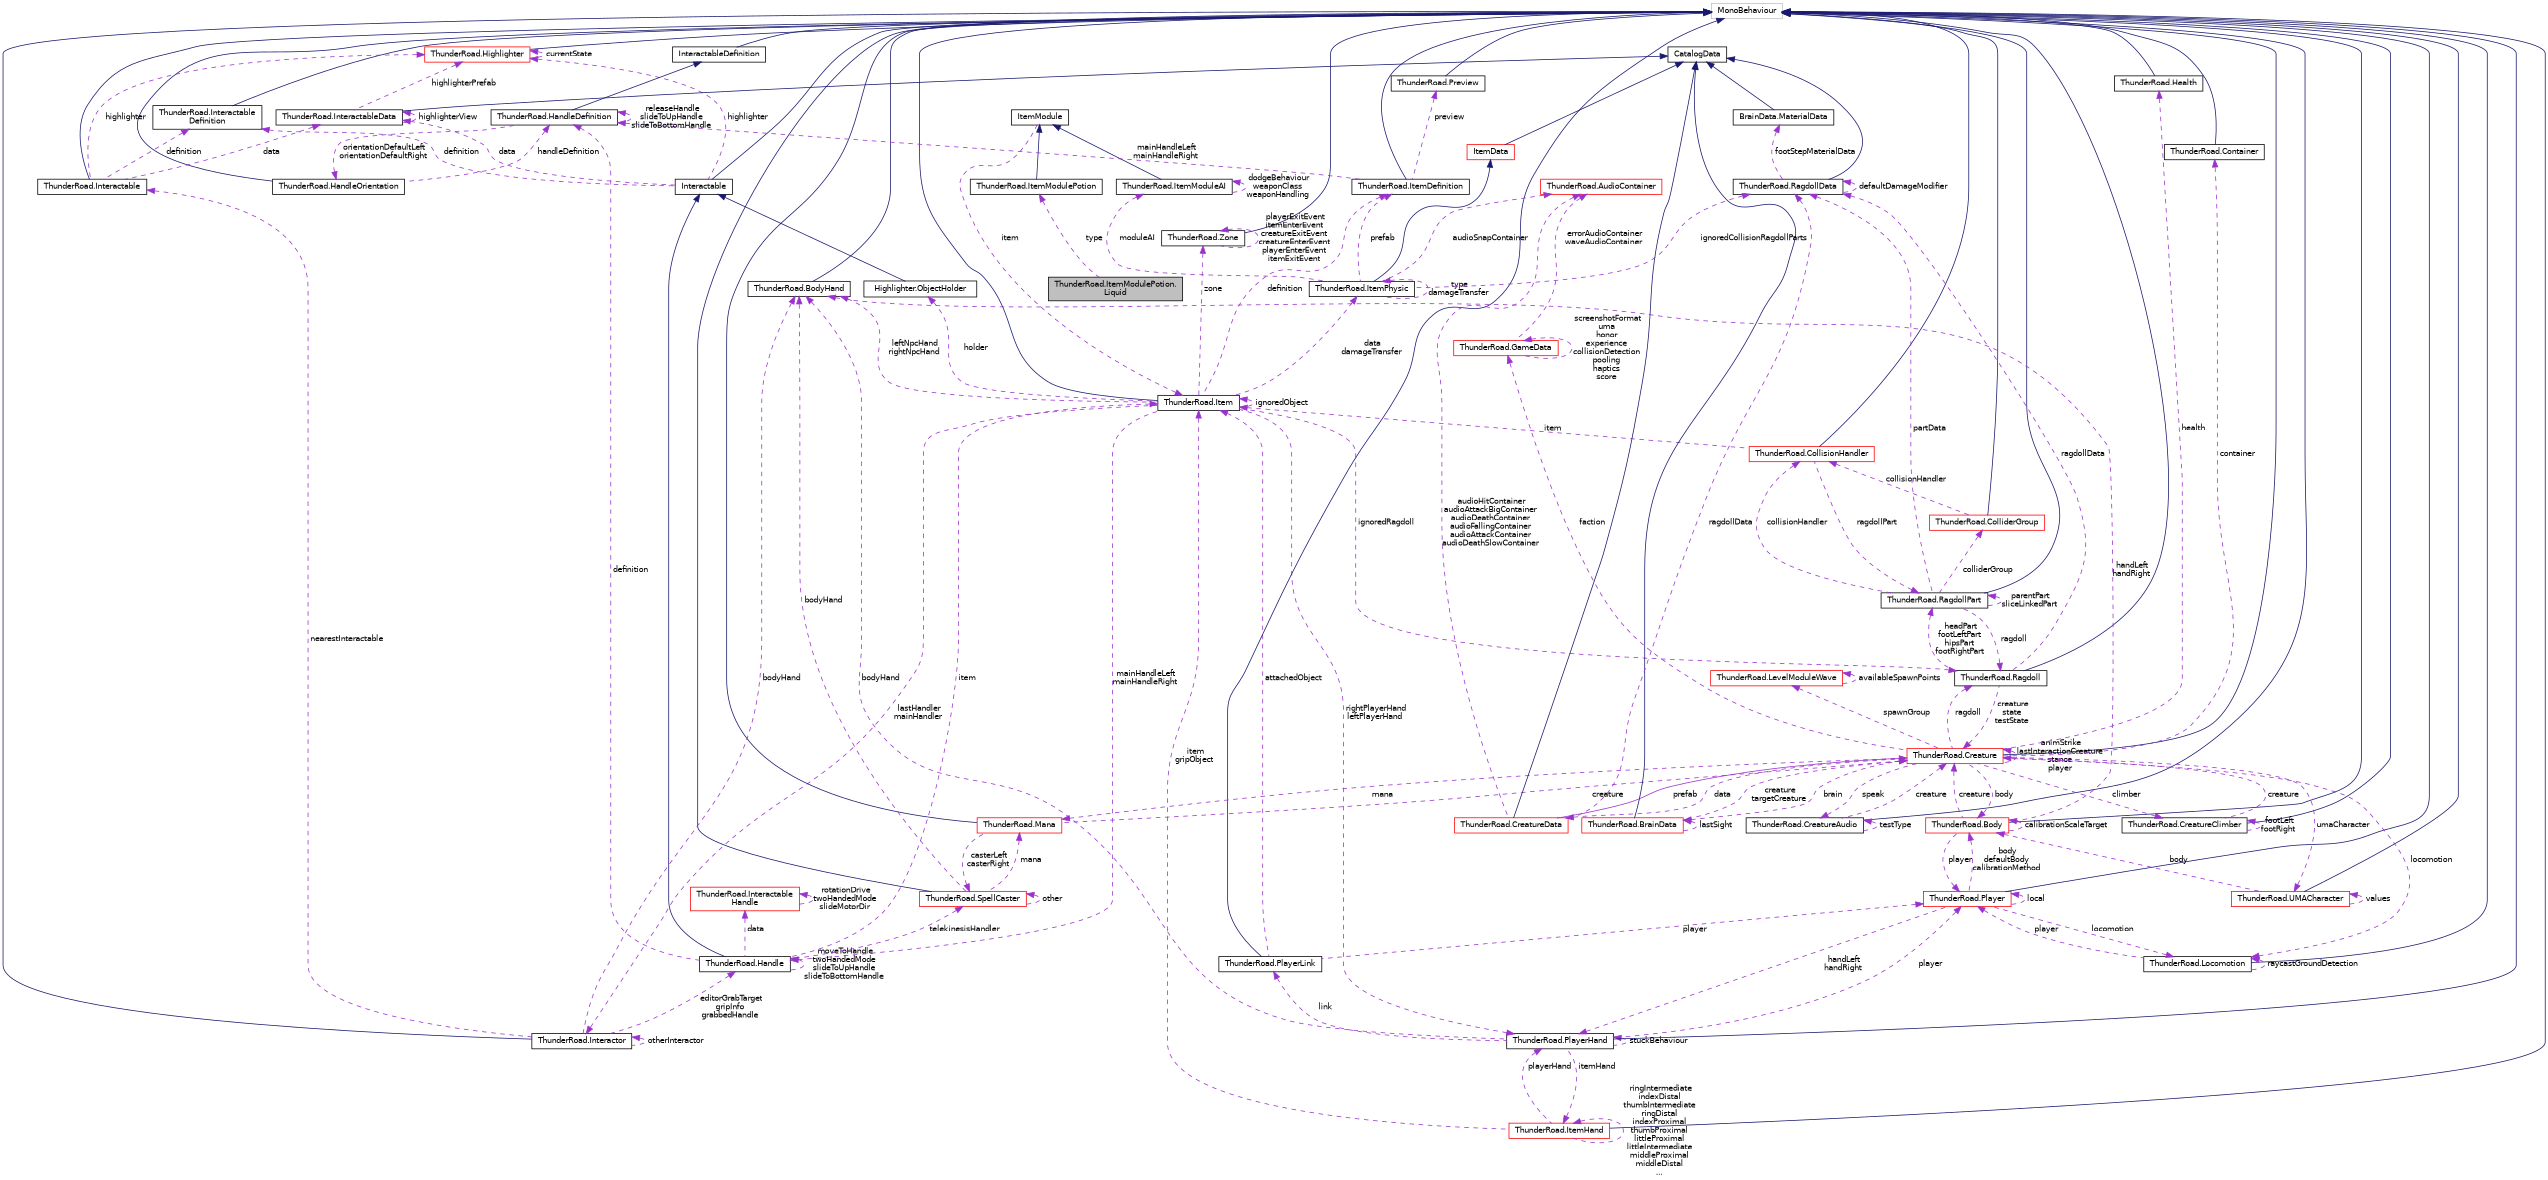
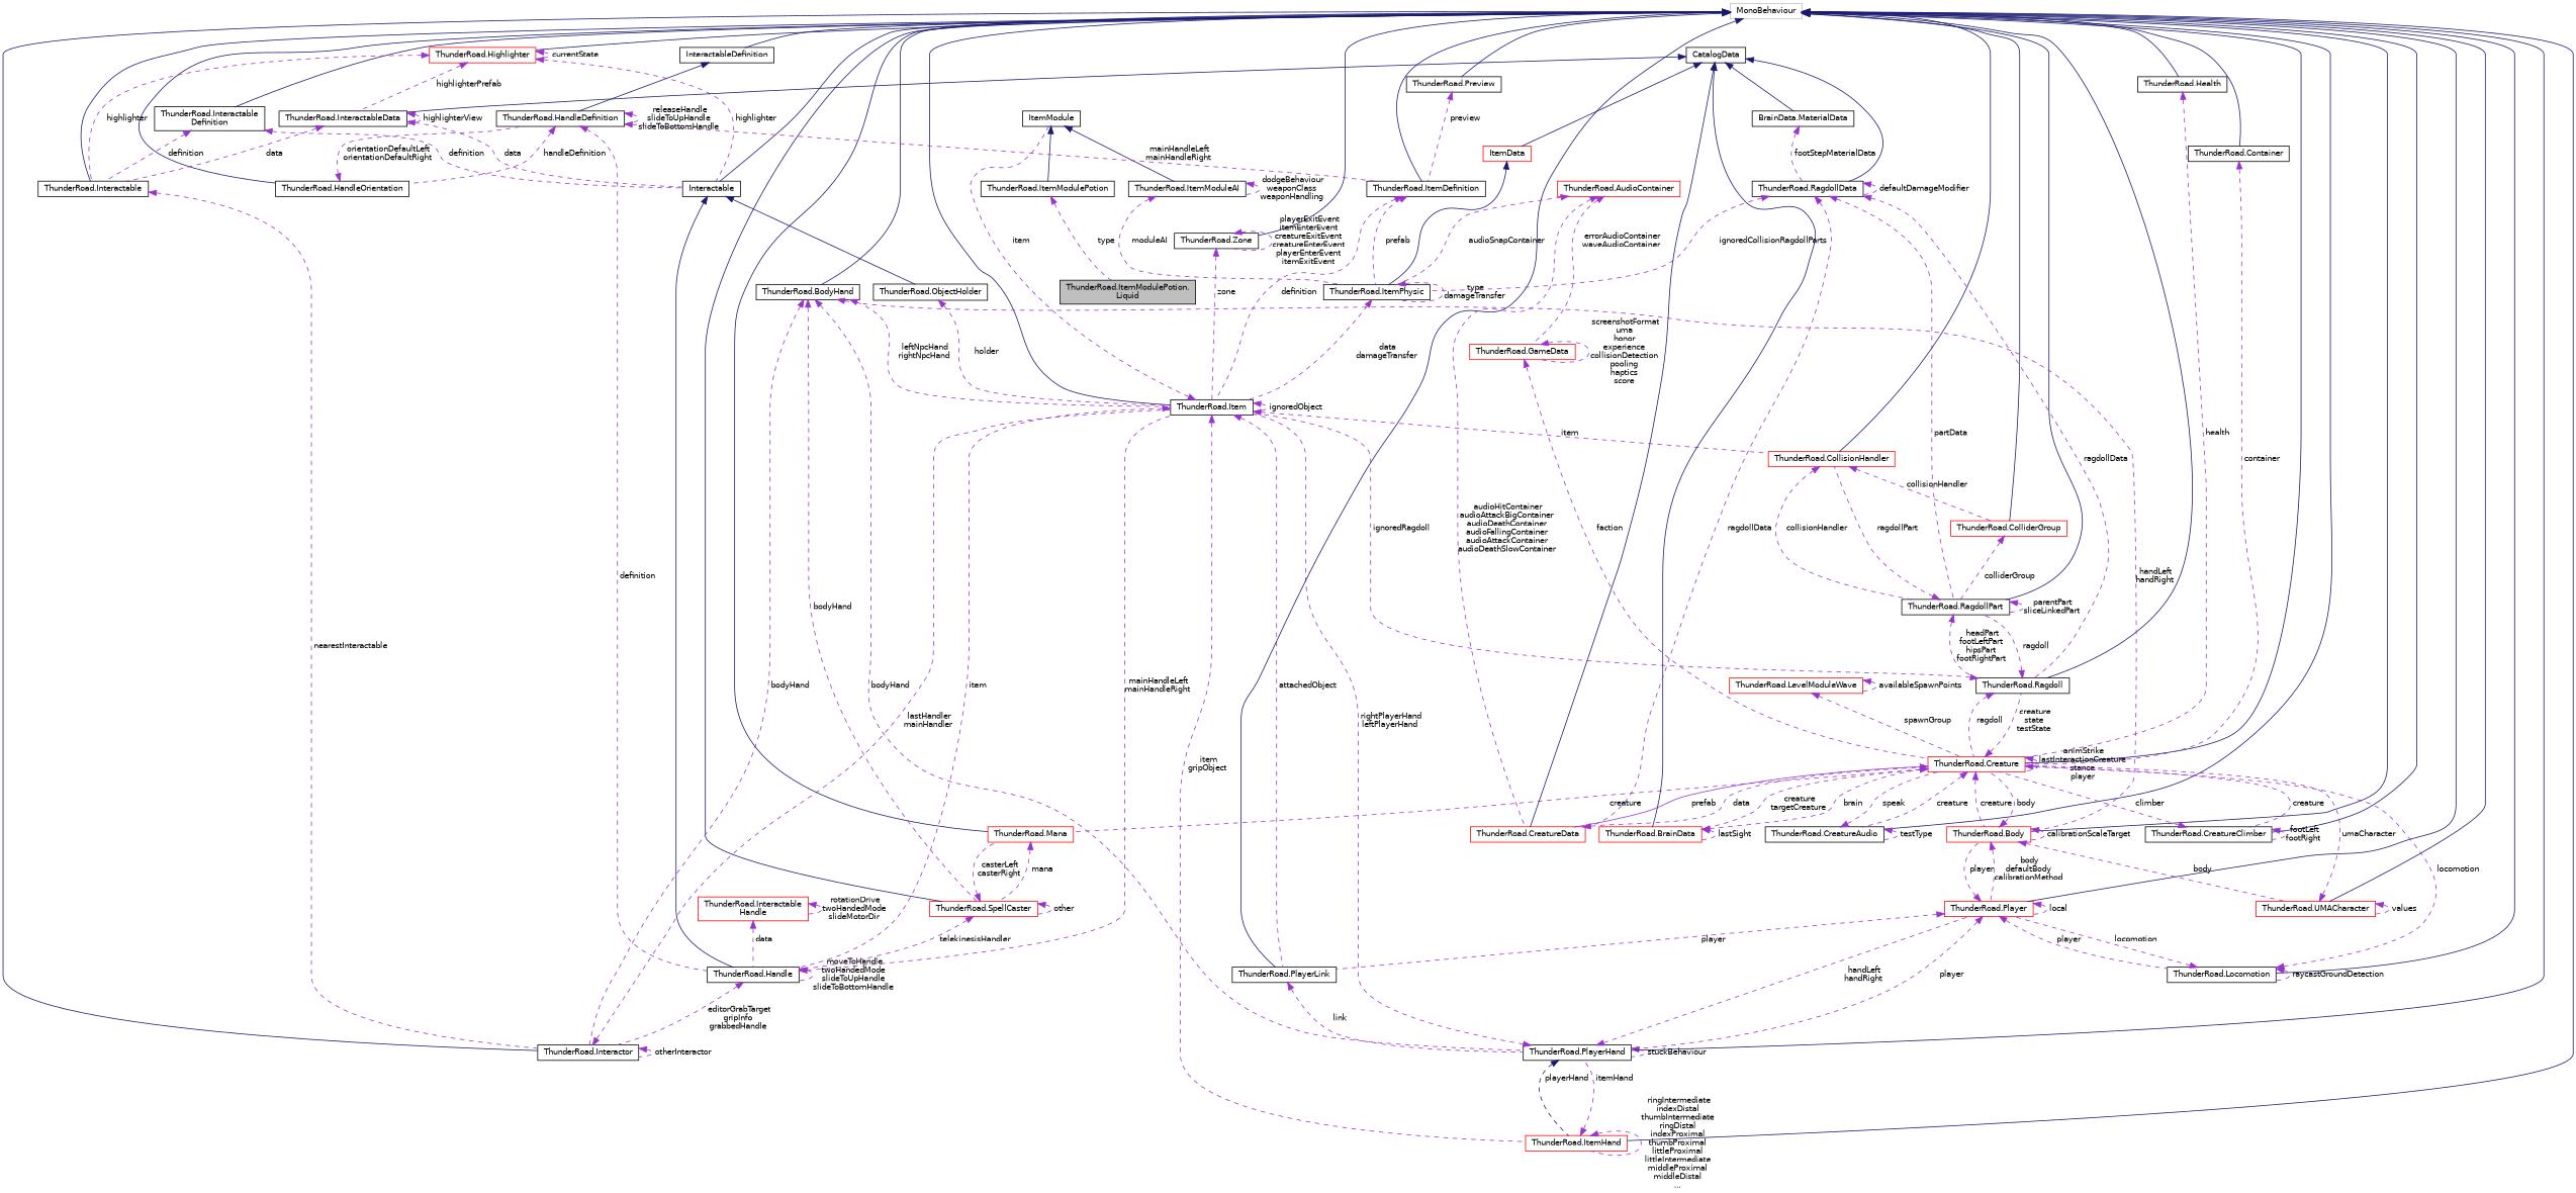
  digraph {
    node [color=black fillcolor=white fontname=Helvetica fontsize=10 shape=record style=filled]
    edge [color=darkorchid3 dir=back fontname=Helvetica fontsize=10 labelfontname=Helvetica labelfontsize=10 style=dashed]
    n1 [fillcolor=grey75 fontcolor=black height=0.2 label="ThunderRoad.ItemModulePotion.\lLiquid" width=0.4]
    n2 [height=0.2 label="ThunderRoad.ItemModulePotion" width=0.4]
    n3 [height=0.2 label=ItemModule width=0.4]
    n4 [height=0.2 label="ThunderRoad.ItemModuleAI" width=0.4]
    n5 [height=0.2 label="ThunderRoad.ItemPhysic" width=0.4]
    n6 [height=0.2 label="ThunderRoad.Item" width=0.4]
    n7 [height=0.2 label="ThunderRoad.Handle" width=0.4]
    n8 [height=0.2 label="ThunderRoad.PlayerLink" width=0.4]
    n9 [color=red height=0.2 label="ThunderRoad.ItemHand" width=0.4]
    n10 [color=red height=0.2 label="ThunderRoad.CollisionHandler" width=0.4]
    n11 [height=0.2 label="ThunderRoad.Interactor" width=0.4]
    n12 [height=0.2 label="ThunderRoad.PlayerHand" width=0.4]
    n13 [height=0.2 label="ThunderRoad.RagdollPart" width=0.4]
    n14 [color=red height=0.2 label="ThunderRoad.ColliderGroup" width=0.4]
    n15 [color=grey75 height=0.2 label=MonoBehaviour width=0.4]
    n16 [height=0.2 label=Interactable width=0.4]
    n17 [color=red height=0.2 label="ThunderRoad.Highlighter" width=0.4]
    n18 [height=0.2 label="ThunderRoad.Interactable\lDefinition" width=0.4]
    n19 [height=0.2 label=InteractableDefinition width=0.4]
    n20 [height=0.2 label="ThunderRoad.HandleOrientation" width=0.4]
    n21 [color=red height=0.2 label="ThunderRoad.SpellCaster" width=0.4]
    n22 [color=red height=0.2 label="ThunderRoad.Mana" width=0.4]
    n23 [color=red height=0.2 label="ThunderRoad.Creature" width=0.4]
    n24 [height=0.2 label="ThunderRoad.CreatureClimber" width=0.4]
    n25 [height=0.2 label="ThunderRoad.Health" width=0.4]
    n26 [height=0.2 label="ThunderRoad.Locomotion" width=0.4]
    n27 [color=red height=0.2 label="ThunderRoad.Player" width=0.4]
    n28 [color=red height=0.2 label="ThunderRoad.Body" width=0.4]
    n29 [height=0.2 label="ThunderRoad.BodyHand" width=0.4]
    n30 [height=0.2 label="ThunderRoad.Ragdoll" width=0.4]
    n31 [height=0.2 label="ThunderRoad.CreatureAudio" width=0.4]
    n32 [color=red height=0.2 label="ThunderRoad.UMACharacter" width=0.4]
    n33 [height=0.2 label="ThunderRoad.Container" width=0.4]
    n34 [height=0.2 label="ThunderRoad.Interactable" width=0.4]
    n35 [height=0.2 label="ThunderRoad.ItemDefinition" width=0.4]
    n36 [height=0.2 label="ThunderRoad.Preview" width=0.4]
    n37 [height=0.2 label="ThunderRoad.Zone" width=0.4]
-   n38 [height=0.2 label="Highlighter.ObjectHolder" width=0.4]
+   n38 [height=0.2 label="ThunderRoad.ObjectHolder" width=0.4]
    n39 [height=0.2 label="ThunderRoad.InteractableData" width=0.4]
    n40 [height=0.2 label="ThunderRoad.HandleDefinition" width=0.4]
    n41 [color=red height=0.2 label="ThunderRoad.CreatureData" width=0.4]
    n42 [color=red height=0.2 label="ThunderRoad.BrainData" width=0.4]
    n43 [height=0.2 label=CatalogData width=0.4]
    n44 [height=0.2 label="ThunderRoad.RagdollData" width=0.4]
    n45 [height=0.2 label="BrainData.MaterialData" width=0.4]
    n46 [color=red height=0.2 label=ItemData width=0.4]
    n47 [color=red height=0.2 label="ThunderRoad.Interactable\lHandle" width=0.4]
    n48 [color=red height=0.2 label="ThunderRoad.GameData" width=0.4]
    n49 [color=red height=0.2 label="ThunderRoad.AudioContainer" width=0.4]
    n50 [color=red height=0.2 label="ThunderRoad.LevelModuleWave" width=0.4]
    n2 -> n1 [label=" type"]
    n3 -> n2 [color=midnightblue style=solid]
    n3 -> n4 [color=midnightblue style=solid]
    n4 -> n4 [label=" dodgeBehaviour\nweaponClass\nweaponHandling"]
    n4 -> n5 [label=" moduleAI"]
    n5 -> n5 [label=" type\ndamageTransfer"]
    n5 -> n6 [label=" data\ndamageTransfer"]
    n6 -> n3 [label=" item"]
    n6 -> n6 [label=" ignoredObject"]
    n6 -> n7 [label=" item"]
    n6 -> n8 [label=" attachedObject"]
    n6 -> n9 [label=" item\ngripObject"]
    n6 -> n10 [label=" item"]
    n7 -> n6 [label=" mainHandleLeft\nmainHandleRight"]
    n7 -> n7 [label=" moveToHandle\ntwoHandedMode\nslideToUpHandle\nslideToBottomHandle"]
    n7 -> n11 [label=" editorGrabTarget\ngripInfo\ngrabbedHandle"]
    n8 -> n12 [label=" link"]
    n9 -> n9 [label=" ringIntermediate\nindexDistal\nthumbIntermediate\nringDistal\nindexProximal\nthumbProximal\nlittleProximal\nlittleIntermediate\nmiddleProximal\nmiddleDistal\n..."]
    n9 -> n12 [label=" itemHand"]
    n10 -> n13 [label=" collisionHandler"]
    n10 -> n14 [label=" collisionHandler"]
    n11 -> n6 [label=" lastHandler\nmainHandler"]
    n11 -> n11 [label=" otherInteractor"]
    n12 -> n6 [label=" rightPlayerHand\nleftPlayerHand"]
-   n12 -> n9 [label=" playerHand"]
+   n12 -> n9 [color=midnightblue label=" playerHand"]
    n12 -> n12 [label=" stuckBehaviour"]
    n12 -> n27 [label=" handLeft\nhandRight"]
    n13 -> n10 [label=" ragdollPart"]
    n13 -> n13 [label=" parentPart\nsliceLinkedPart"]
    n13 -> n30 [label=" headPart\nfootLeftPart\nhipsPart\nfootRightPart"]
    n14 -> n13 [label=" colliderGroup"]
    n15 -> n6 [color=midnightblue style=solid]
    n15 -> n8 [color=midnightblue style=solid]
    n15 -> n9 [color=midnightblue style=solid]
    n15 -> n10 [color=midnightblue style=solid]
    n15 -> n11 [color=midnightblue style=solid]
    n15 -> n12 [color=midnightblue style=solid]
    n15 -> n13 [color=midnightblue style=solid]
    n15 -> n14 [color=midnightblue style=solid]
    n15 -> n16 [color=midnightblue style=solid]
    n15 -> n17 [color=midnightblue style=solid]
    n15 -> n18 [color=midnightblue style=solid]
    n15 -> n19 [color=midnightblue style=solid]
    n15 -> n20 [color=midnightblue style=solid]
    n15 -> n21 [color=midnightblue style=solid]
    n15 -> n22 [color=midnightblue style=solid]
    n15 -> n23 [color=midnightblue style=solid]
    n15 -> n24 [color=midnightblue style=solid]
    n15 -> n25 [color=midnightblue style=solid]
    n15 -> n26 [color=midnightblue style=solid]
    n15 -> n27 [color=midnightblue style=solid]
    n15 -> n28 [color=midnightblue style=solid]
    n15 -> n29 [color=midnightblue style=solid]
    n15 -> n30 [color=midnightblue style=solid]
    n15 -> n31 [color=midnightblue style=solid]
    n15 -> n32 [color=midnightblue style=solid]
    n15 -> n33 [color=midnightblue style=solid]
    n15 -> n34 [color=midnightblue style=solid]
    n15 -> n35 [color=midnightblue style=solid]
    n15 -> n36 [color=midnightblue style=solid]
    n15 -> n37 [color=midnightblue style=solid]
    n16 -> n7 [color=midnightblue style=solid]
    n16 -> n38 [color=midnightblue style=solid]
    n17 -> n16 [label=" highlighter"]
    n17 -> n17 [label=" currentState"]
    n17 -> n34 [label=" highlighter"]
    n17 -> n39 [label=" highlighterPrefab"]
    n18 -> n16 [label=" definition"]
    n18 -> n34 [label=" definition"]
    n19 -> n40 [color=midnightblue style=solid]
    n20 -> n40 [label=" orientationDefaultLeft\norientationDefaultRight"]
    n21 -> n7 [label=" telekinesisHandler"]
    n21 -> n21 [label=" other"]
    n21 -> n22 [label=" casterLeft\ncasterRight"]
    n22 -> n21 [label=" mana"]
-   n22 -> n23 [label=" mana"]
    n23 -> n22 [label=" creature"]
    n23 -> n23 [label=" animStrike\nlastInteractionCreature\nstance\nplayer"]
    n23 -> n24 [label=" creature"]
    n23 -> n28 [label=" creature"]
    n23 -> n30 [label=" creature\nstate\ntestState"]
    n23 -> n31 [label=" creature"]
    n23 -> n41 [label=" prefab" style=solid]
    n23 -> n42 [label=" creature\ntargetCreature"]
    n24 -> n23 [label=" climber"]
    n24 -> n24 [label=" footLeft\nfootRight"]
    n25 -> n23 [label=" health"]
    n26 -> n23 [label=" locomotion"]
    n26 -> n26 [label=" raycastGroundDetection"]
    n26 -> n27 [label=" locomotion"]
    n27 -> n8 [label=" player"]
    n27 -> n12 [label=" player"]
    n27 -> n26 [label=" player"]
    n27 -> n27 [label=" local"]
    n27 -> n28 [label=" player"]
    n28 -> n23 [label=" body"]
    n28 -> n27 [label=" body\ndefaultBody\ncalibrationMethod"]
    n28 -> n28 [label=" calibrationScaleTarget"]
    n28 -> n32 [label=" body"]
    n29 -> n6 [label=" leftNpcHand\nrightNpcHand"]
    n29 -> n11 [label=" bodyHand"]
    n29 -> n12 [label=" bodyHand"]
    n29 -> n21 [label=" bodyHand"]
    n29 -> n28 [label=" handLeft\nhandRight"]
    n30 -> n6 [label=" ignoredRagdoll"]
    n30 -> n13 [label=" ragdoll"]
    n30 -> n23 [label=" ragdoll"]
    n31 -> n23 [label=" speak"]
    n31 -> n31 [label=" testType"]
    n32 -> n23 [label=" umaCharacter"]
    n32 -> n32 [label=" values"]
    n33 -> n23 [label=" container"]
    n34 -> n11 [label=" nearestInteractable"]
    n35 -> n5 [label=" prefab"]
    n35 -> n6 [label=" definition"]
    n36 -> n35 [label=" preview"]
    n37 -> n6 [label=" zone"]
    n37 -> n37 [label=" playerExitEvent\nitemEnterEvent\ncreatureExitEvent\ncreatureEnterEvent\nplayerEnterEvent\nitemExitEvent"]
    n38 -> n6 [label=" holder"]
    n39 -> n16 [label=" data"]
    n39 -> n34 [label=" data"]
    n39 -> n39 [label=" highlighterView"]
    n40 -> n7 [label=" definition"]
    n40 -> n20 [label=" handleDefinition"]
    n40 -> n35 [label=" mainHandleLeft\nmainHandleRight"]
    n40 -> n40 [label=" releaseHandle\nslideToUpHandle\nslideToBottomHandle"]
    n41 -> n23 [label=" data"]
    n42 -> n23 [label=" brain"]
    n42 -> n42 [label=" lastSight"]
    n43 -> n39 [color=midnightblue style=solid]
    n43 -> n41 [color=midnightblue style=solid]
    n43 -> n42 [color=midnightblue style=solid]
    n43 -> n44 [color=midnightblue style=solid]
    n43 -> n45 [color=midnightblue style=solid]
    n43 -> n46 [color=midnightblue style=solid]
    n44 -> n5 [label=" ignoredCollisionRagdollParts"]
    n44 -> n13 [label=" partData"]
    n44 -> n30 [label=" ragdollData"]
    n44 -> n41 [label=" ragdollData"]
    n44 -> n44 [label=" defaultDamageModifier"]
    n45 -> n44 [label=" footStepMaterialData"]
    n46 -> n5 [color=midnightblue style=solid]
    n47 -> n7 [label=" data"]
    n47 -> n47 [label=" rotationDrive\ntwoHandedMode\nslideMotorDir"]
    n48 -> n23 [label=" faction"]
    n48 -> n48 [label=" screenshotFormat\numa\nhonor\nexperience\ncollisionDetection\npooling\nhaptics\nscore"]
    n49 -> n5 [label=" audioSnapContainer"]
    n49 -> n41 [label=" audioHitContainer\naudioAttackBigContainer\naudioDeathContainer\naudioFallingContainer\naudioAttackContainer\naudioDeathSlowContainer"]
    n49 -> n48 [label=" errorAudioContainer\nwaveAudioContainer"]
    n50 -> n23 [label=" spawnGroup"]
    n50 -> n50 [label=" availableSpawnPoints"]
  }
